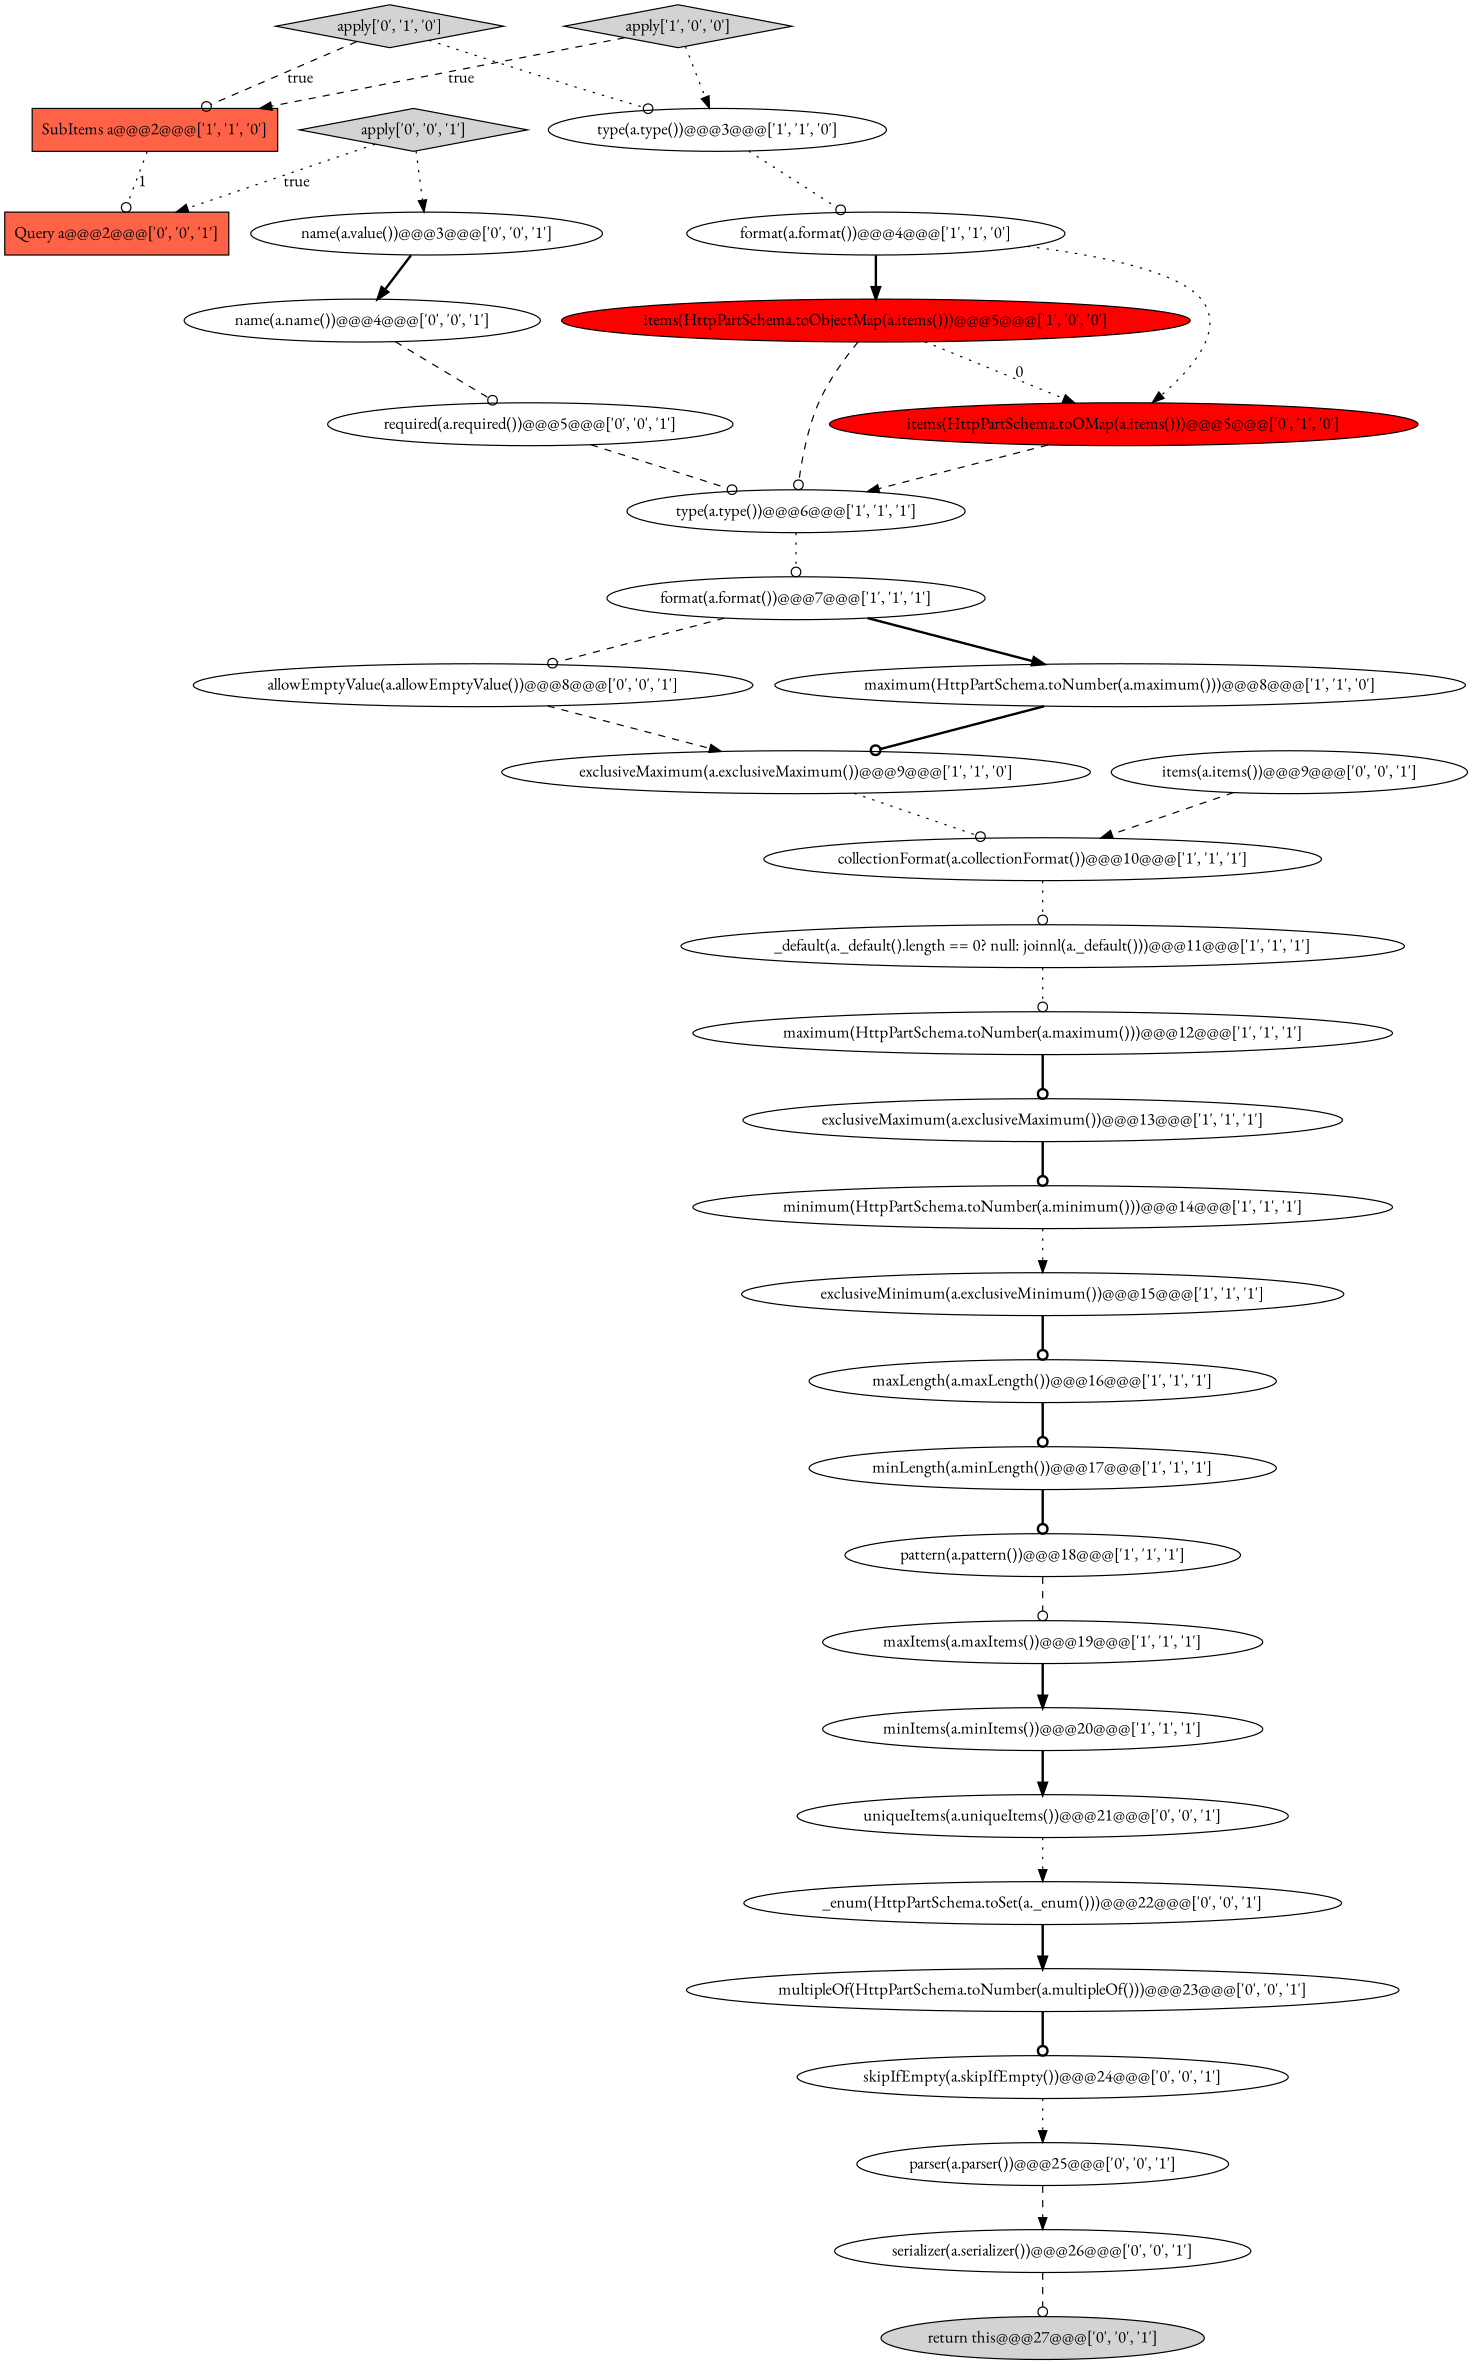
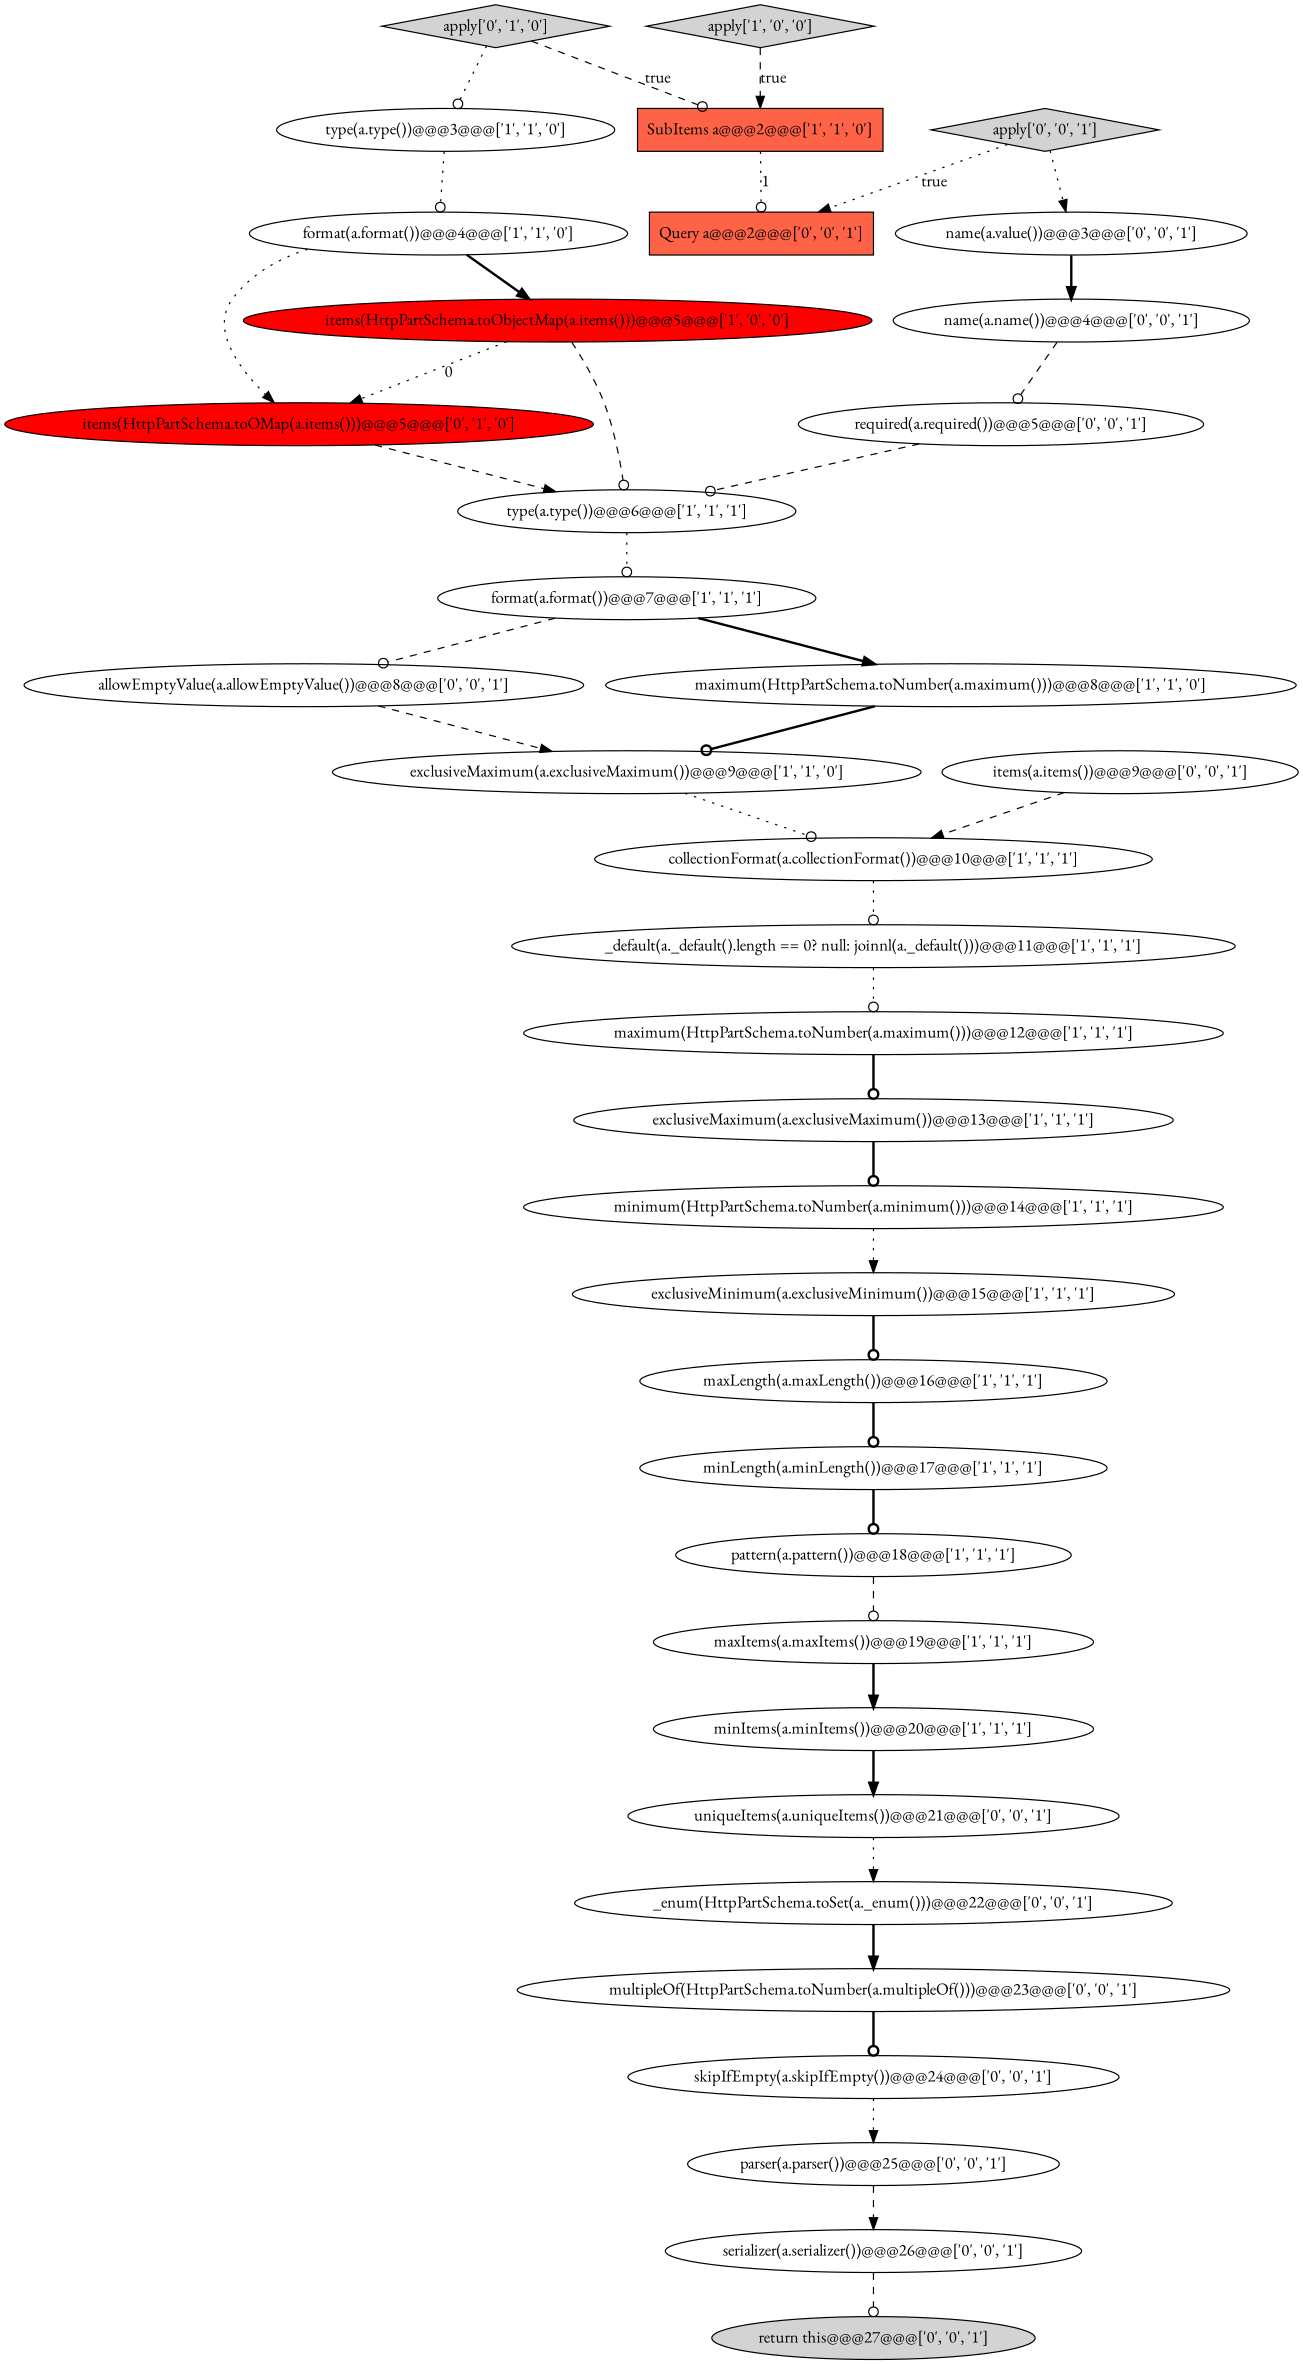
  digraph {
    fontname="EB Garamond"
    node [fillcolor=white fontname="EB Garamond" shape=ellipse style=filled]
    edge [arrowhead=odot fontname="EB Garamond" style=dotted]
    n1 [label="maxItems(a.maxItems())@@@19@@@['1', '1', '1']"]
    n2 [label="minItems(a.minItems())@@@20@@@['1', '1', '1']"]
    n3 [label="uniqueItems(a.uniqueItems())@@@21@@@['0', '0', '1']"]
    n4 [label="type(a.type())@@@3@@@['1', '1', '0']"]
    n5 [label="format(a.format())@@@4@@@['1', '1', '0']"]
    n6 [fillcolor=red label="items(HttpPartSchema.toOMap(a.items()))@@@5@@@['0', '1', '0']"]
    n7 [fillcolor=red label="items(HttpPartSchema.toObjectMap(a.items()))@@@5@@@['1', '0', '0']"]
    n8 [label="name(a.value())@@@3@@@['0', '0', '1']"]
    n9 [label="name(a.name())@@@4@@@['0', '0', '1']"]
    n10 [label="required(a.required())@@@5@@@['0', '0', '1']"]
    n11 [label="exclusiveMinimum(a.exclusiveMinimum())@@@15@@@['1', '1', '1']"]
    n12 [label="maxLength(a.maxLength())@@@16@@@['1', '1', '1']"]
    n13 [label="minLength(a.minLength())@@@17@@@['1', '1', '1']"]
    n14 [fillcolor=lightgray label="return this@@@27@@@['0', '0', '1']"]
    n15 [label="type(a.type())@@@6@@@['1', '1', '1']"]
    n16 [label="format(a.format())@@@7@@@['1', '1', '1']"]
    n17 [fillcolor=lightgray label="apply['0', '1', '0']" shape=diamond]
    n18 [fillcolor=tomato label="SubItems a@@@2@@@['1', '1', '0']" shape=box]
    n19 [fillcolor=tomato label="Query a@@@2@@@['0', '0', '1']" shape=box]
    n20 [label="allowEmptyValue(a.allowEmptyValue())@@@8@@@['0', '0', '1']"]
    n21 [label="maximum(HttpPartSchema.toNumber(a.maximum()))@@@8@@@['1', '1', '0']"]
    n22 [label="exclusiveMaximum(a.exclusiveMaximum())@@@9@@@['1', '1', '0']"]
    n23 [label="collectionFormat(a.collectionFormat())@@@10@@@['1', '1', '1']"]
    n24 [label="_default(a._default().length == 0? null: joinnl(a._default()))@@@11@@@['1', '1', '1']"]
    n25 [label="items(a.items())@@@9@@@['0', '0', '1']"]
    n26 [label="serializer(a.serializer())@@@26@@@['0', '0', '1']"]
    n27 [label="_enum(HttpPartSchema.toSet(a._enum()))@@@22@@@['0', '0', '1']"]
    n28 [label="exclusiveMaximum(a.exclusiveMaximum())@@@13@@@['1', '1', '1']"]
    n29 [label="minimum(HttpPartSchema.toNumber(a.minimum()))@@@14@@@['1', '1', '1']"]
    n30 [label="skipIfEmpty(a.skipIfEmpty())@@@24@@@['0', '0', '1']"]
    n31 [label="parser(a.parser())@@@25@@@['0', '0', '1']"]
    n32 [label="pattern(a.pattern())@@@18@@@['1', '1', '1']"]
    n33 [label="maximum(HttpPartSchema.toNumber(a.maximum()))@@@12@@@['1', '1', '1']"]
    n34 [label="multipleOf(HttpPartSchema.toNumber(a.multipleOf()))@@@23@@@['0', '0', '1']"]
    n35 [fillcolor=lightgray label="apply['0', '0', '1']" shape=diamond]
    n36 [fillcolor=lightgray label="apply['1', '0', '0']" shape=diamond]
    n1 -> n2 [arrowhead=normal style=bold]
    n2 -> n3 [arrowhead=normal style=bold]
    n3 -> n27 [arrowhead=normal]
    n4 -> n5
    n5 -> n6 [arrowhead=normal]
    n5 -> n7 [arrowhead=normal style=bold]
    n6 -> n15 [arrowhead=normal style=dashed]
    n7 -> n6 [arrowhead=normal label=0]
    n7 -> n15 [style=dashed]
    n8 -> n9 [arrowhead=normal style=bold]
    n9 -> n10 [style=dashed]
    n10 -> n15 [style=dashed]
    n11 -> n12 [style=bold]
    n12 -> n13 [style=bold]
    n13 -> n32 [style=bold]
    n15 -> n16
    n16 -> n20 [style=dashed]
    n16 -> n21 [arrowhead=normal style=bold]
    n17 -> n4
    n17 -> n18 [label=true style=dashed]
    n18 -> n19 [label=1]
    n20 -> n22 [arrowhead=normal style=dashed]
    n21 -> n22 [style=bold]
    n22 -> n23
    n23 -> n24
    n24 -> n33
    n25 -> n23 [arrowhead=normal style=dashed]
    n26 -> n14 [style=dashed]
    n27 -> n34 [arrowhead=normal style=bold]
    n28 -> n29 [style=bold]
    n29 -> n11 [arrowhead=normal]
    n30 -> n31 [arrowhead=normal]
    n31 -> n26 [arrowhead=normal style=dashed]
    n32 -> n1 [style=dashed]
    n33 -> n28 [style=bold]
    n34 -> n30 [style=bold]
    n35 -> n8 [arrowhead=normal]
    n35 -> n19 [arrowhead=normal label=true]
-   n36 -> n4 [arrowhead=normal]
    n36 -> n18 [arrowhead=normal label=true style=dashed]
  }
